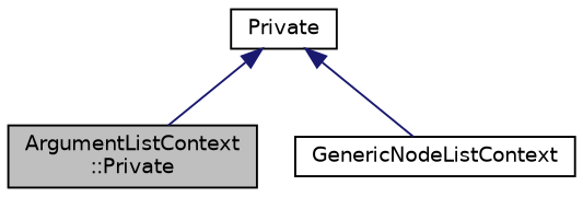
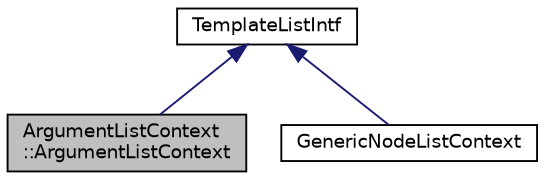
  digraph {
    node [color=black fillcolor=white fontname=Helvetica fontsize=10 shape=record style=filled]
    edge [color=midnightblue dir=back fontname=Helvetica fontsize=10 labelfontname=Helvetica labelfontsize=10 style=solid]
-   n1 [fillcolor=grey75 fontcolor=black height=0.2 label="ArgumentListContext\l::Private" width=0.4]
+   n1 [fillcolor=grey75 fontcolor=black height=0.2 label="ArgumentListContext\l::ArgumentListContext" width=0.4]
    n2 [height=0.2 label=GenericNodeListContext width=0.4]
-   n3 [height=0.2 label=Private width=0.4]
+   n3 [height=0.2 label=TemplateListIntf width=0.4]
    n3 -> n1
    n3 -> n2
  }
